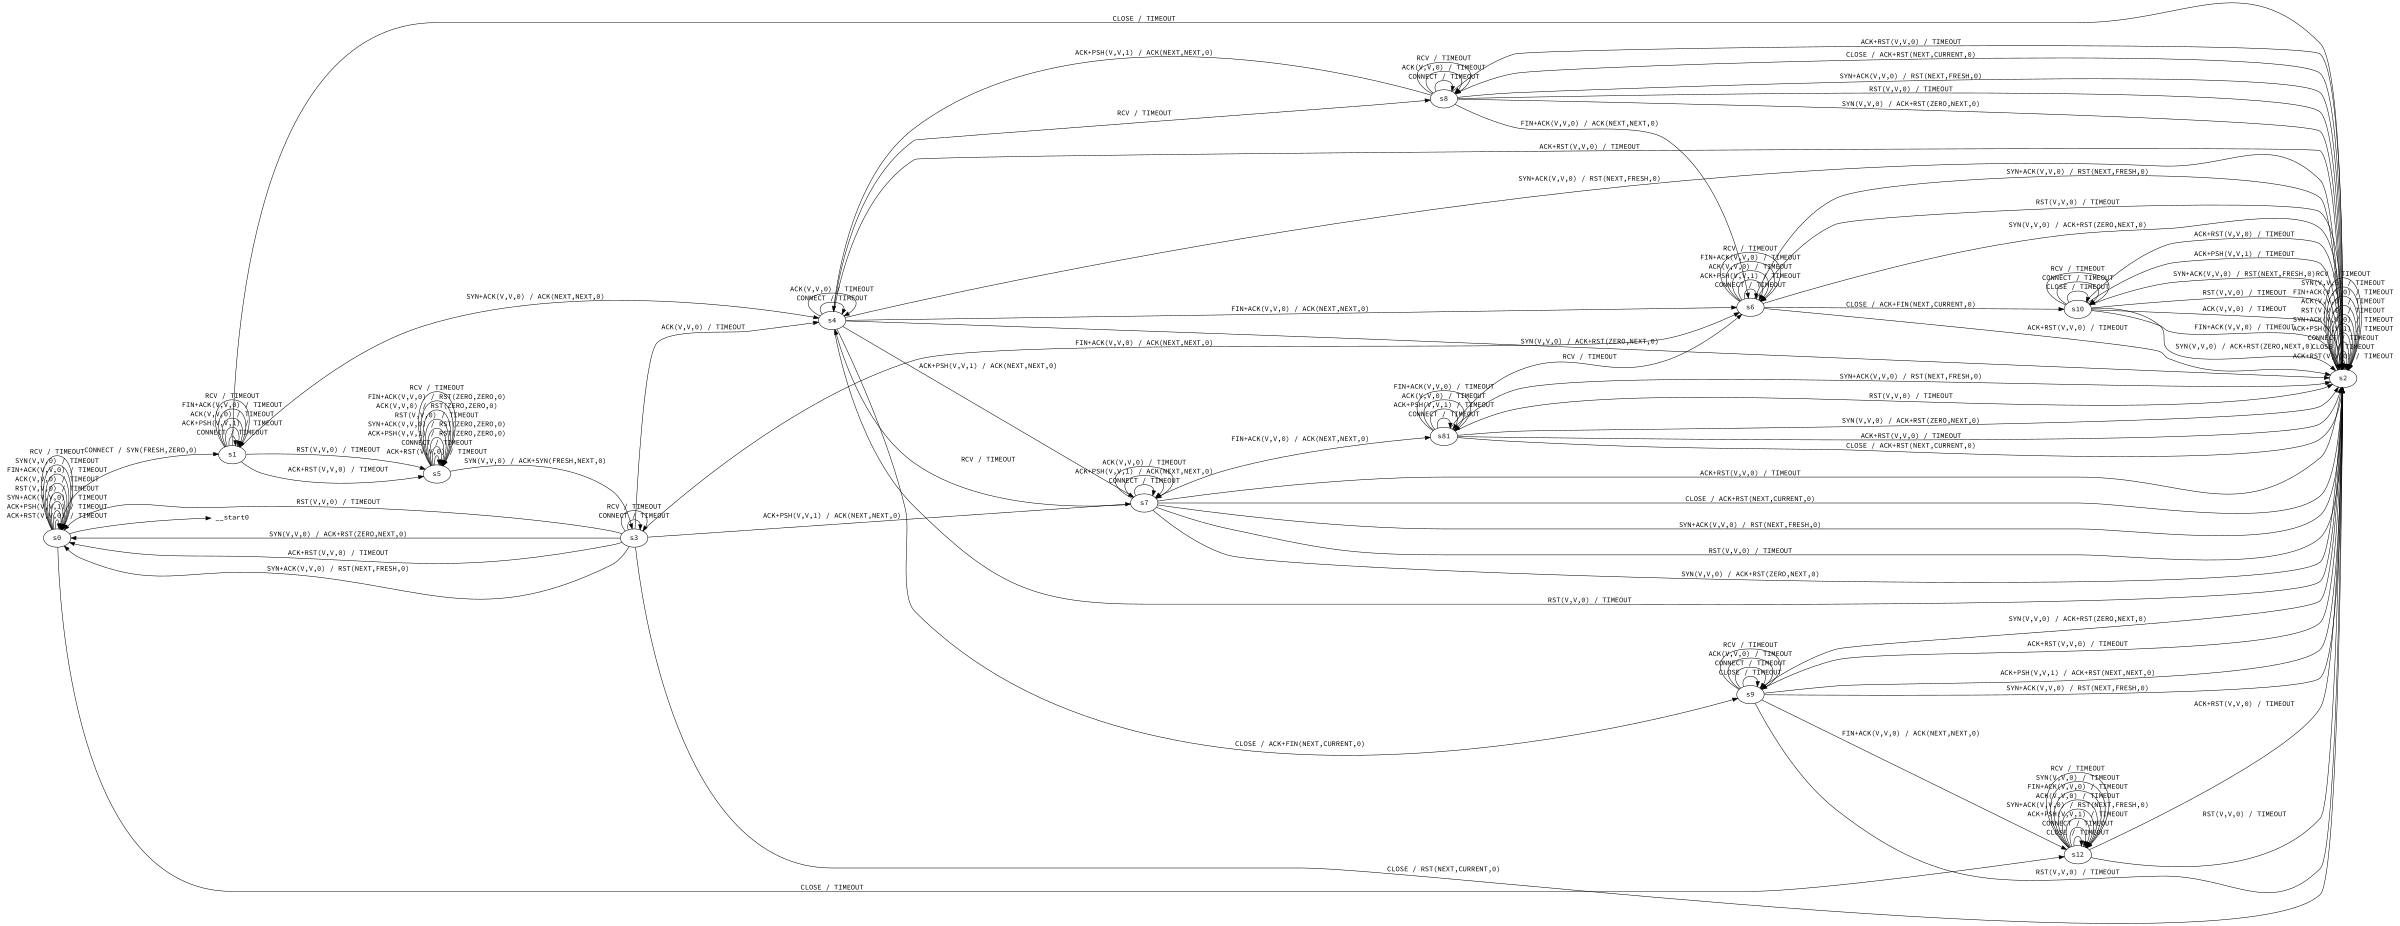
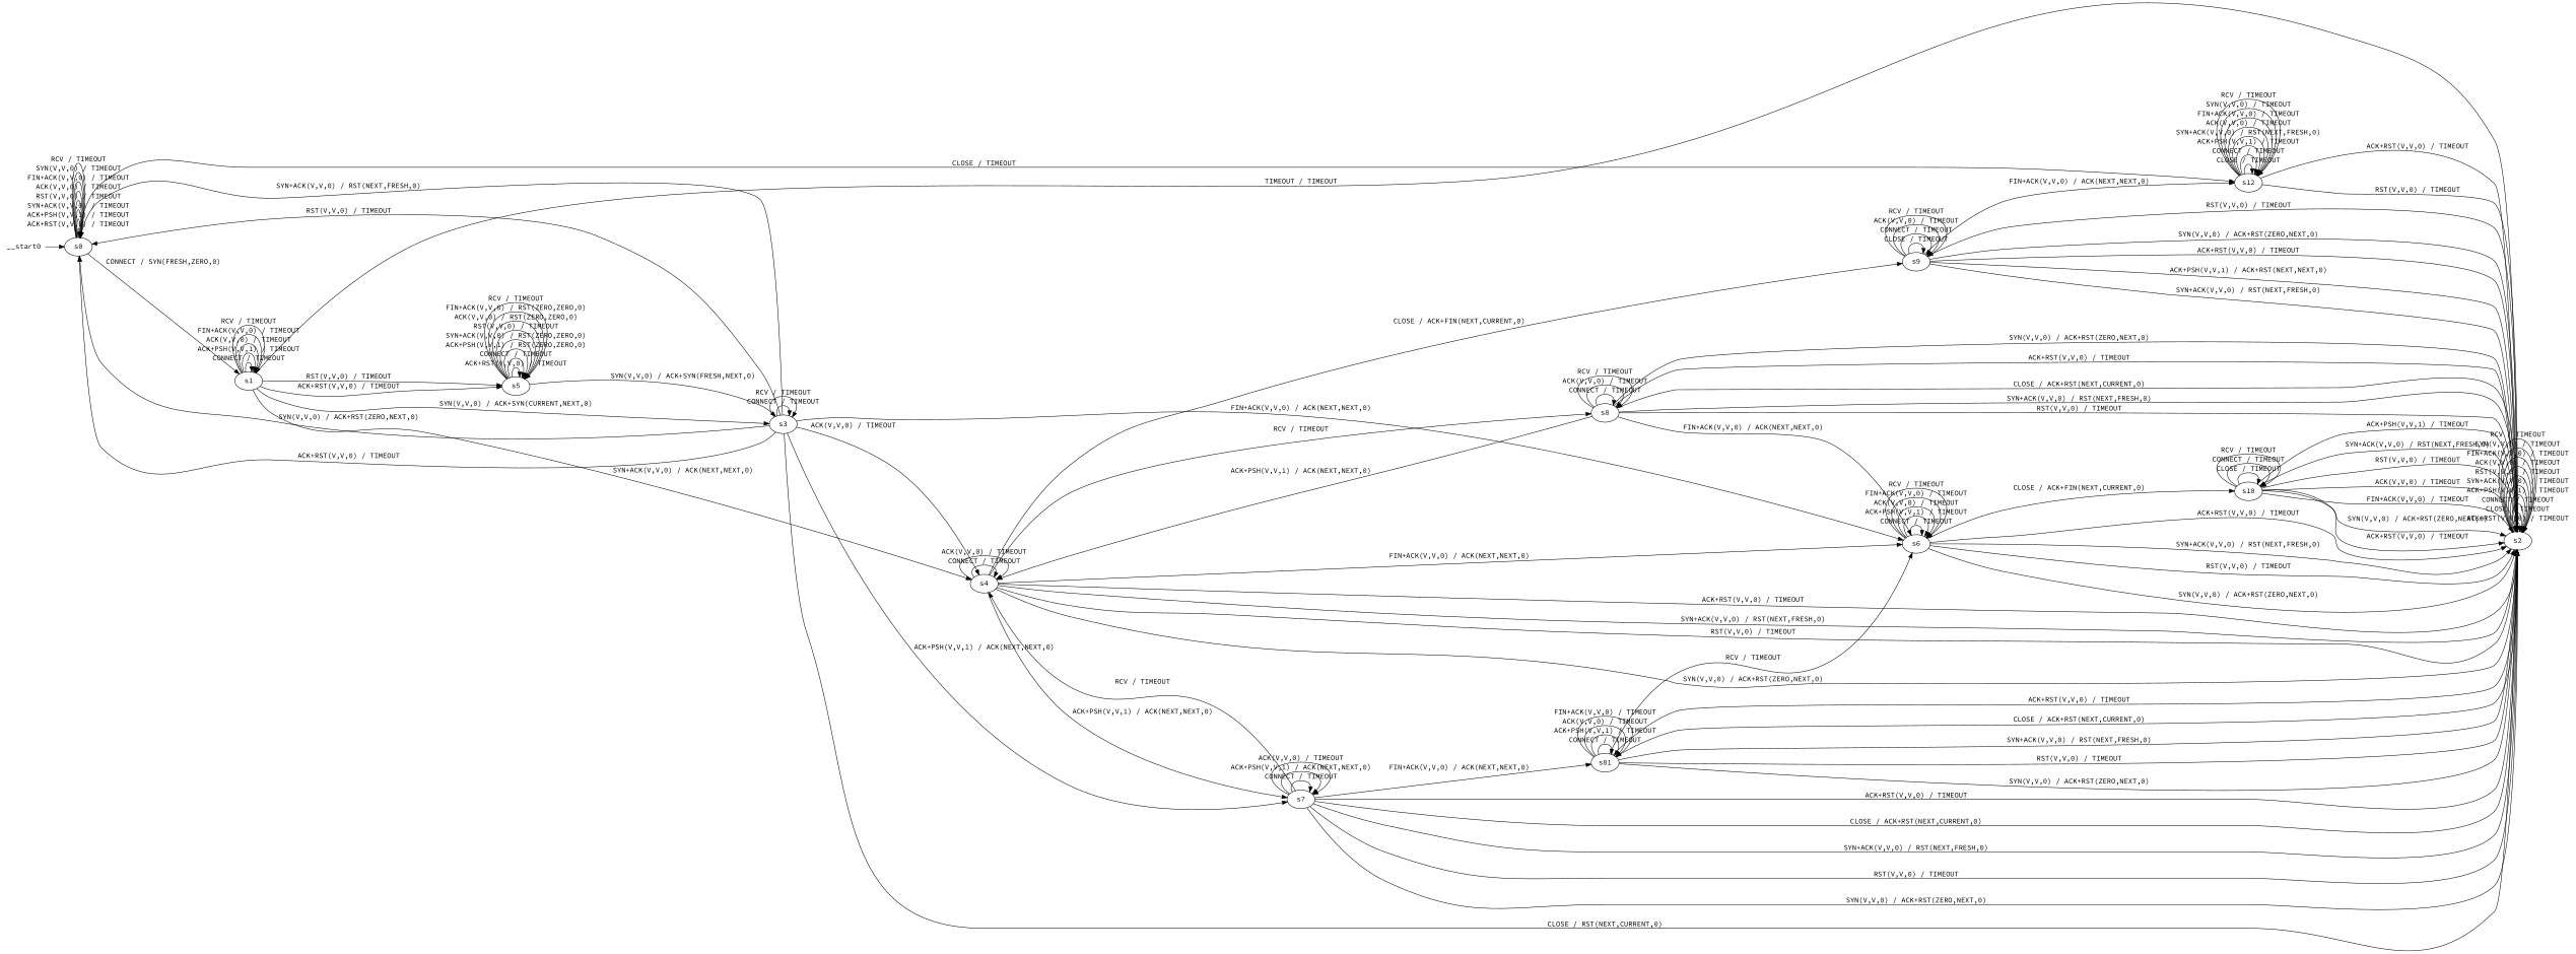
  digraph {
    fontname="Source Code Pro"
    rankdir=LR
    node [fontname="Source Code Pro"]
    edge [fontname="Source Code Pro"]
    n1 [label=s0]
    n2 [label=s1]
    n3 [label=s12]
    n4 [label=s2]
    n5 [label=s5]
    n6 [label=s4]
    n7 [label=s3]
    n8 [label=s7]
    n9 [label=s6]
    n10 [label=s9]
    n11 [label=s8]
    n12 [label=s81]
    n13 [label=s10]
    __start0 [height=0 shape=none width=0]
    n1 -> n1 [label=" ACK+RST(V,V,0) / TIMEOUT "]
    n1 -> n1 [label=" ACK+PSH(V,V,1) / TIMEOUT "]
    n1 -> n1 [label=" SYN+ACK(V,V,0) / TIMEOUT "]
    n1 -> n1 [label=" RST(V,V,0) / TIMEOUT "]
    n1 -> n1 [label=" ACK(V,V,0) / TIMEOUT "]
    n1 -> n1 [label=" FIN+ACK(V,V,0) / TIMEOUT "]
    n1 -> n1 [label=" SYN(V,V,0) / TIMEOUT "]
    n1 -> n1 [label=" RCV / TIMEOUT "]
    n1 -> n2 [label=" CONNECT / SYN(FRESH,ZERO,0) "]
    n1 -> n3 [label=" CLOSE / TIMEOUT "]
    n2 -> n2 [label=" CONNECT / TIMEOUT "]
    n2 -> n2 [label=" ACK+PSH(V,V,1) / TIMEOUT "]
    n2 -> n2 [label=" ACK(V,V,0) / TIMEOUT "]
    n2 -> n2 [label=" FIN+ACK(V,V,0) / TIMEOUT "]
    n2 -> n2 [label=" RCV / TIMEOUT "]
-   n2 -> n4 [label=" CLOSE / TIMEOUT "]
+   n2 -> n4 [label=" TIMEOUT / TIMEOUT "]
    n2 -> n5 [label=" ACK+RST(V,V,0) / TIMEOUT "]
    n2 -> n5 [label=" RST(V,V,0) / TIMEOUT "]
    n2 -> n6 [label=" SYN+ACK(V,V,0) / ACK(NEXT,NEXT,0) "]
+   n2 -> n7 [label=" SYN(V,V,0) / ACK+SYN(CURRENT,NEXT,0) "]
    n3 -> n3 [label=" CLOSE / TIMEOUT "]
    n3 -> n3 [label=" CONNECT / TIMEOUT "]
    n3 -> n3 [label=" ACK+PSH(V,V,1) / TIMEOUT "]
    n3 -> n3 [label=" SYN+ACK(V,V,0) / RST(NEXT,FRESH,0) "]
    n3 -> n3 [label=" ACK(V,V,0) / TIMEOUT "]
    n3 -> n3 [label=" FIN+ACK(V,V,0) / TIMEOUT "]
    n3 -> n3 [label=" SYN(V,V,0) / TIMEOUT "]
    n3 -> n3 [label=" RCV / TIMEOUT "]
    n3 -> n4 [label=" ACK+RST(V,V,0) / TIMEOUT "]
    n3 -> n4 [label=" RST(V,V,0) / TIMEOUT "]
    n4 -> n4 [label=" ACK+RST(V,V,0) / TIMEOUT "]
    n4 -> n4 [label=" CLOSE / TIMEOUT "]
    n4 -> n4 [label=" CONNECT / TIMEOUT "]
    n4 -> n4 [label=" ACK+PSH(V,V,1) / TIMEOUT "]
    n4 -> n4 [label=" SYN+ACK(V,V,0) / TIMEOUT "]
    n4 -> n4 [label=" RST(V,V,0) / TIMEOUT "]
    n4 -> n4 [label=" ACK(V,V,0) / TIMEOUT "]
    n4 -> n4 [label=" FIN+ACK(V,V,0) / TIMEOUT "]
    n4 -> n4 [label=" SYN(V,V,0) / TIMEOUT "]
    n4 -> n4 [label=" RCV / TIMEOUT "]
    n5 -> n5 [label=" ACK+RST(V,V,0) / TIMEOUT "]
    n5 -> n5 [label=" CONNECT / TIMEOUT "]
    n5 -> n5 [label=" ACK+PSH(V,V,1) / RST(ZERO,ZERO,0) "]
    n5 -> n5 [label=" SYN+ACK(V,V,0) / RST(ZERO,ZERO,0) "]
    n5 -> n5 [label=" RST(V,V,0) / TIMEOUT "]
    n5 -> n5 [label=" ACK(V,V,0) / RST(ZERO,ZERO,0) "]
    n5 -> n5 [label=" FIN+ACK(V,V,0) / RST(ZERO,ZERO,0) "]
    n5 -> n5 [label=" RCV / TIMEOUT "]
    n5 -> n7 [label=" SYN(V,V,0) / ACK+SYN(FRESH,NEXT,0) "]
    n6 -> n4 [label=" ACK+RST(V,V,0) / TIMEOUT "]
    n6 -> n4 [label=" SYN+ACK(V,V,0) / RST(NEXT,FRESH,0) "]
    n6 -> n4 [label=" RST(V,V,0) / TIMEOUT "]
    n6 -> n4 [label=" SYN(V,V,0) / ACK+RST(ZERO,NEXT,0) "]
    n6 -> n6 [label=" CONNECT / TIMEOUT "]
    n6 -> n6 [label=" ACK(V,V,0) / TIMEOUT "]
    n6 -> n8 [label=" ACK+PSH(V,V,1) / ACK(NEXT,NEXT,0) "]
    n6 -> n9 [label=" FIN+ACK(V,V,0) / ACK(NEXT,NEXT,0) "]
    n6 -> n10 [label=" CLOSE / ACK+FIN(NEXT,CURRENT,0) "]
    n6 -> n11 [label=" RCV / TIMEOUT "]
    n7 -> n1 [label=" ACK+RST(V,V,0) / TIMEOUT "]
    n7 -> n1 [label=" SYN+ACK(V,V,0) / RST(NEXT,FRESH,0) "]
    n7 -> n1 [label=" RST(V,V,0) / TIMEOUT "]
    n7 -> n1 [label=" SYN(V,V,0) / ACK+RST(ZERO,NEXT,0) "]
    n7 -> n4 [label=" CLOSE / RST(NEXT,CURRENT,0) "]
    n7 -> n6 [label=" ACK(V,V,0) / TIMEOUT "]
    n7 -> n7 [label=" CONNECT / TIMEOUT "]
    n7 -> n7 [label=" RCV / TIMEOUT "]
    n7 -> n8 [label=" ACK+PSH(V,V,1) / ACK(NEXT,NEXT,0) "]
    n7 -> n9 [label=" FIN+ACK(V,V,0) / ACK(NEXT,NEXT,0) "]
    n8 -> n4 [label=" ACK+RST(V,V,0) / TIMEOUT "]
    n8 -> n4 [label=" CLOSE / ACK+RST(NEXT,CURRENT,0) "]
    n8 -> n4 [label=" SYN+ACK(V,V,0) / RST(NEXT,FRESH,0) "]
    n8 -> n4 [label=" RST(V,V,0) / TIMEOUT "]
    n8 -> n4 [label=" SYN(V,V,0) / ACK+RST(ZERO,NEXT,0) "]
    n8 -> n6 [label=" RCV / TIMEOUT "]
    n8 -> n8 [label=" CONNECT / TIMEOUT "]
    n8 -> n8 [label=" ACK+PSH(V,V,1) / ACK(NEXT,NEXT,0) "]
    n8 -> n8 [label=" ACK(V,V,0) / TIMEOUT "]
    n8 -> n12 [label=" FIN+ACK(V,V,0) / ACK(NEXT,NEXT,0) "]
    n9 -> n4 [label=" ACK+RST(V,V,0) / TIMEOUT "]
    n9 -> n4 [label=" SYN+ACK(V,V,0) / RST(NEXT,FRESH,0) "]
    n9 -> n4 [label=" RST(V,V,0) / TIMEOUT "]
    n9 -> n4 [label=" SYN(V,V,0) / ACK+RST(ZERO,NEXT,0) "]
    n9 -> n9 [label=" CONNECT / TIMEOUT "]
    n9 -> n9 [label=" ACK+PSH(V,V,1) / TIMEOUT "]
    n9 -> n9 [label=" ACK(V,V,0) / TIMEOUT "]
    n9 -> n9 [label=" FIN+ACK(V,V,0) / TIMEOUT "]
    n9 -> n9 [label=" RCV / TIMEOUT "]
    n9 -> n13 [label=" CLOSE / ACK+FIN(NEXT,CURRENT,0) "]
    n10 -> n3 [label=" FIN+ACK(V,V,0) / ACK(NEXT,NEXT,0) "]
    n10 -> n4 [label=" ACK+RST(V,V,0) / TIMEOUT "]
    n10 -> n4 [label=" ACK+PSH(V,V,1) / ACK+RST(NEXT,NEXT,0) "]
    n10 -> n4 [label=" SYN+ACK(V,V,0) / RST(NEXT,FRESH,0) "]
    n10 -> n4 [label=" RST(V,V,0) / TIMEOUT "]
    n10 -> n4 [label=" SYN(V,V,0) / ACK+RST(ZERO,NEXT,0) "]
    n10 -> n10 [label=" CLOSE / TIMEOUT "]
    n10 -> n10 [label=" CONNECT / TIMEOUT "]
    n10 -> n10 [label=" ACK(V,V,0) / TIMEOUT "]
    n10 -> n10 [label=" RCV / TIMEOUT "]
    n11 -> n4 [label=" ACK+RST(V,V,0) / TIMEOUT "]
    n11 -> n4 [label=" CLOSE / ACK+RST(NEXT,CURRENT,0) "]
    n11 -> n4 [label=" SYN+ACK(V,V,0) / RST(NEXT,FRESH,0) "]
    n11 -> n4 [label=" RST(V,V,0) / TIMEOUT "]
    n11 -> n4 [label=" SYN(V,V,0) / ACK+RST(ZERO,NEXT,0) "]
    n11 -> n6 [label=" ACK+PSH(V,V,1) / ACK(NEXT,NEXT,0) "]
    n11 -> n9 [label=" FIN+ACK(V,V,0) / ACK(NEXT,NEXT,0) "]
    n11 -> n11 [label=" CONNECT / TIMEOUT "]
    n11 -> n11 [label=" ACK(V,V,0) / TIMEOUT "]
    n11 -> n11 [label=" RCV / TIMEOUT "]
    n12 -> n4 [label=" ACK+RST(V,V,0) / TIMEOUT "]
    n12 -> n4 [label=" CLOSE / ACK+RST(NEXT,CURRENT,0) "]
    n12 -> n4 [label=" SYN+ACK(V,V,0) / RST(NEXT,FRESH,0) "]
    n12 -> n4 [label=" RST(V,V,0) / TIMEOUT "]
    n12 -> n4 [label=" SYN(V,V,0) / ACK+RST(ZERO,NEXT,0) "]
    n12 -> n9 [label=" RCV / TIMEOUT "]
    n12 -> n12 [label=" CONNECT / TIMEOUT "]
    n12 -> n12 [label=" ACK+PSH(V,V,1) / TIMEOUT "]
    n12 -> n12 [label=" ACK(V,V,0) / TIMEOUT "]
    n12 -> n12 [label=" FIN+ACK(V,V,0) / TIMEOUT "]
    n13 -> n4 [label=" ACK+RST(V,V,0) / TIMEOUT "]
    n13 -> n4 [label=" ACK+PSH(V,V,1) / TIMEOUT "]
    n13 -> n4 [label=" SYN+ACK(V,V,0) / RST(NEXT,FRESH,0) "]
    n13 -> n4 [label=" RST(V,V,0) / TIMEOUT "]
    n13 -> n4 [label=" ACK(V,V,0) / TIMEOUT "]
    n13 -> n4 [label=" FIN+ACK(V,V,0) / TIMEOUT "]
    n13 -> n4 [label=" SYN(V,V,0) / ACK+RST(ZERO,NEXT,0) "]
    n13 -> n13 [label=" CLOSE / TIMEOUT "]
    n13 -> n13 [label=" CONNECT / TIMEOUT "]
    n13 -> n13 [label=" RCV / TIMEOUT "]
-   n1 -> __start0
+   __start0 -> n1
  }
